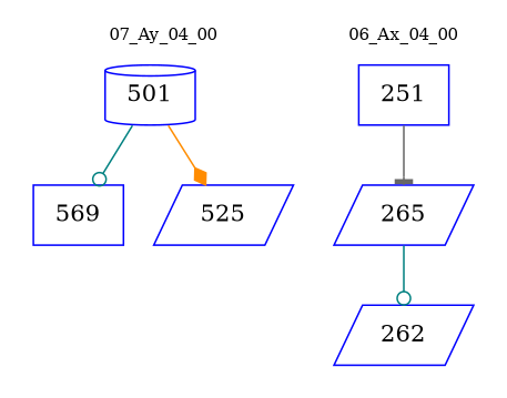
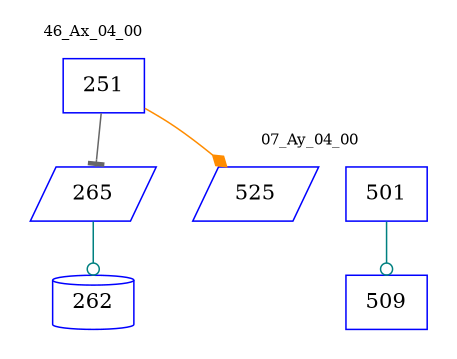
  digraph {
    node [color=blue shape=cylinder]
    edge [arrowhead=odot color=teal]
-   n1 [label=501]
-   n2 [label=569 shape=box]
+   n1 [label=501 shape=box]
+   n2 [label=509 shape=box]
    n3 [label=525 shape=parallelogram]
    n4 [label=251 shape=box]
    n5 [label=265 shape=parallelogram]
-   n6 [label=262 shape=parallelogram]
+   n6 [label=262]
    subgraph cluster_1 {
      color=white
      fontsize=10
      label="07_Ay_04_00"
      n1
      n2
      n3
    }
    subgraph cluster_2 {
      color=white
      fontsize=10
-     label="06_Ax_04_00"
+     label="46_Ax_04_00"
      n4
      n5
      n6
    }
    n1 -> n2
-   n1 -> n3 [arrowhead=diamond color=darkorange]
+   n4 -> n3 [arrowhead=diamond color=darkorange]
    n4 -> n5 [arrowhead=tee color=gray40]
    n5 -> n6
  }
